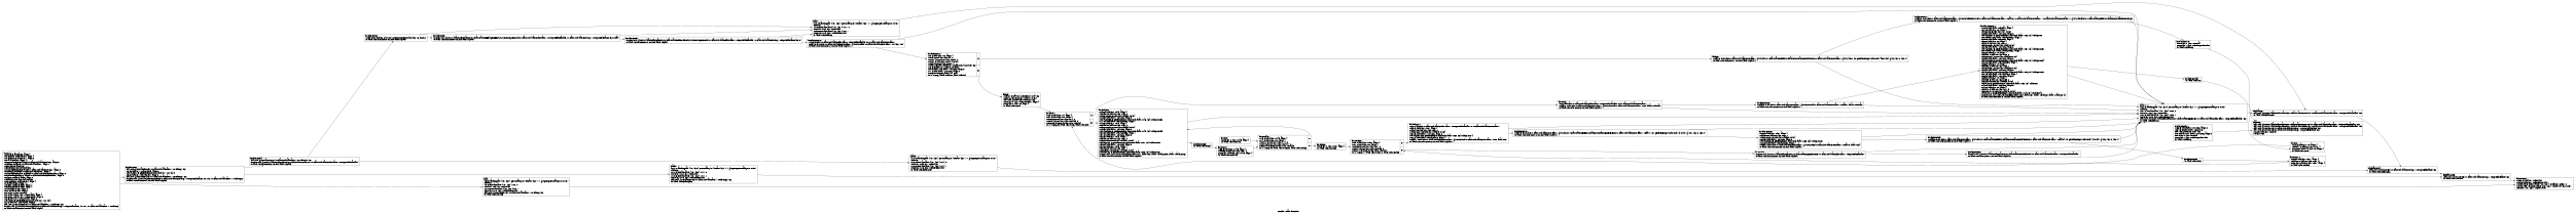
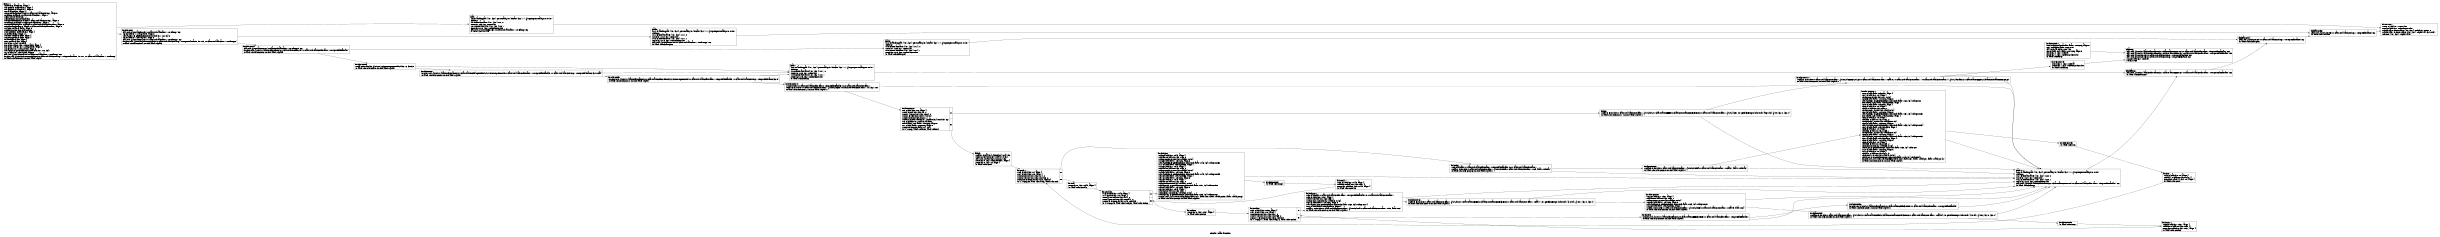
  digraph {
    label="CFG for 'main' function"
    rankdir=LR
    node [shape=record]
    n1 [label="{entry:\l  %retval = alloca i32, align 4\l  %argc.addr = alloca i32, align 4\l  %argv.addr = alloca i8**, align 8\l  %n = alloca i32, align 4\l  %inputFilename = alloca %\"class.std::basic_string\", align 8\l  %ref.tmp = alloca %\"class.std::allocator\", align 1\l  %exn.slot = alloca i8*\l  %ehselector.slot = alloca i32\l  %outputFilename = alloca %\"class.std::basic_string\", align 8\l  %ref.tmp2 = alloca %\"class.std::allocator\", align 1\l  %outputFileHandler = alloca %\"class.std::basic_ofstream\", align 8\l  %inputFileHandler = alloca %\"class.std::basic_ifstream\", align 8\l  %t1t2xy = alloca float*, align 8\l  %cleanup.dest.slot = alloca i32\l  %curr_index1 = alloca i32, align 4\l  %i = alloca i32, align 4\l  %theta1 = alloca float, align 4\l  %theta2 = alloca float, align 4\l  %i45 = alloca i32, align 4\l  %i67 = alloca i32, align 4\l  store i32 0, i32* %retval\l  store i32 %argc, i32* %argc.addr, align 4\l  store i8** %argv, i8*** %argv.addr, align 8\l  %0 = load i8*** %argv.addr, align 8\l  %arrayidx = getelementptr inbounds i8** %0, i64 1\l  %1 = load i8** %arrayidx, align 8\l  call void @_ZNSaIcEC1Ev(%\"class.std::allocator\"* %ref.tmp) #2\l  invoke void @_ZNSsC1EPKcRKSaIcE(%\"class.std::basic_string\"* %inputFilename, i8* %1, %\"class.std::allocator\"* %ref.tmp)\l          to label %invoke.cont unwind label %lpad\l}"]
    n2 [label="{invoke.cont:                                      \l  call void @_ZNSaIcED1Ev(%\"class.std::allocator\"* %ref.tmp) #2\l  %2 = load i8*** %argv.addr, align 8\l  %arrayidx1 = getelementptr inbounds i8** %2, i64 2\l  %3 = load i8** %arrayidx1, align 8\l  call void @_ZNSaIcEC1Ev(%\"class.std::allocator\"* %ref.tmp2) #2\l  invoke void @_ZNSsC1EPKcRKSaIcE(%\"class.std::basic_string\"* %outputFilename, i8* %3, %\"class.std::allocator\"* %ref.tmp2)\l          to label %invoke.cont4 unwind label %lpad3\l}"]
    n3 [label="{lpad:                                             \l  %8 = landingpad \{ i8*, i32 \} personality i8* bitcast (i32 (...)* @__gxx_personality_v0 to i8*)\l          cleanup\l  %9 = extractvalue \{ i8*, i32 \} %8, 0\l  store i8* %9, i8** %exn.slot\l  %10 = extractvalue \{ i8*, i32 \} %8, 1\l  store i32 %10, i32* %ehselector.slot\l  call void @_ZNSaIcED1Ev(%\"class.std::allocator\"* %ref.tmp) #2\l  br label %eh.resume\l}"]
    n4 [label="{invoke.cont4:                                     \l  call void @_ZNSaIcED1Ev(%\"class.std::allocator\"* %ref.tmp2) #2\l  invoke void @_ZNSt14basic_ofstreamIcSt11char_traitsIcEEC1Ev(%\"class.std::basic_ofstream\"* %outputFileHandler)\l          to label %invoke.cont6 unwind label %lpad5\l}"]
    n5 [label="{lpad3:                                            \l  %11 = landingpad \{ i8*, i32 \} personality i8* bitcast (i32 (...)* @__gxx_personality_v0 to i8*)\l          cleanup\l  %12 = extractvalue \{ i8*, i32 \} %11, 0\l  store i8* %12, i8** %exn.slot\l  %13 = extractvalue \{ i8*, i32 \} %11, 1\l  store i32 %13, i32* %ehselector.slot\l  call void @_ZNSaIcED1Ev(%\"class.std::allocator\"* %ref.tmp2) #2\l  br label %ehcleanup96\l}"]
    n6 [label="{eh.resume:                                        \l  %exn = load i8** %exn.slot\l  %sel = load i32* %ehselector.slot\l  %lpad.val = insertvalue \{ i8*, i32 \} undef, i8* %exn, 0\l  %lpad.val97 = insertvalue \{ i8*, i32 \} %lpad.val, i32 %sel, 1\l  resume \{ i8*, i32 \} %lpad.val97\l}"]
    n7 [label="{invoke.cont6:                                     \l  %call = invoke i32 @_ZStorSt13_Ios_OpenmodeS_(i32 16, i32 32)\l          to label %invoke.cont8 unwind label %lpad7\l}"]
    n8 [label="{lpad5:                                            \l  %14 = landingpad \{ i8*, i32 \} personality i8* bitcast (i32 (...)* @__gxx_personality_v0 to i8*)\l          cleanup\l  %15 = extractvalue \{ i8*, i32 \} %14, 0\l  store i8* %15, i8** %exn.slot\l  %16 = extractvalue \{ i8*, i32 \} %14, 1\l  store i32 %16, i32* %ehselector.slot\l  br label %ehcleanup94\l}"]
    n9 [label="{ehcleanup96:                                      \l  call void @_ZNSsD1Ev(%\"class.std::basic_string\"* %inputFilename) #2\l  br label %eh.resume\l}"]
    n10 [label="{invoke.cont8:                                     \l  invoke void @_ZNSt14basic_ofstreamIcSt11char_traitsIcEE4openERKSsSt13_Ios_Openmode(%\"class.std::basic_ofstream\"* %outputFileHandler, %\"class.std::basic_string\"* %outputFilename, i32 %call)\l          to label %invoke.cont9 unwind label %lpad7\l}"]
    n11 [label="{lpad7:                                            \l  %17 = landingpad \{ i8*, i32 \} personality i8* bitcast (i32 (...)* @__gxx_personality_v0 to i8*)\l          cleanup\l  %18 = extractvalue \{ i8*, i32 \} %17, 0\l  store i8* %18, i8** %exn.slot\l  %19 = extractvalue \{ i8*, i32 \} %17, 1\l  store i32 %19, i32* %ehselector.slot\l  br label %ehcleanup\l}"]
    n12 [label="{ehcleanup94:                                      \l  call void @_ZNSsD1Ev(%\"class.std::basic_string\"* %outputFilename) #2\l  br label %ehcleanup96\l}"]
    n13 [label="{invoke.cont9:                                     \l  invoke void @_ZNSt14basic_ifstreamIcSt11char_traitsIcEEC1ERKSsSt13_Ios_Openmode(%\"class.std::basic_ifstream\"* %inputFileHandler, %\"class.std::basic_string\"* %inputFilename, i32 8)\l          to label %invoke.cont10 unwind label %lpad7\l}"]
    n14 [label="{ehcleanup:                                        \l  call void @_ZNSt14basic_ofstreamIcSt11char_traitsIcEED1Ev(%\"class.std::basic_ofstream\"* %outputFileHandler) #2\l  br label %ehcleanup94\l}"]
    n15 [label="{invoke.cont10:                                    \l  %4 = bitcast %\"class.std::basic_ifstream\"* %inputFileHandler to %\"class.std::basic_istream\"*\l  %call13 = invoke %\"class.std::basic_istream\"* @_ZNSirsERi(%\"class.std::basic_istream\"* %4, i32* %n)\l          to label %invoke.cont12 unwind label %lpad11\l}"]
    n16 [label="{invoke.cont12:                                    \l  %5 = load i32* %n, align 4\l  %mul = mul nsw i32 %5, 2\l  %mul14 = mul nsw i32 %mul, 2\l  %conv = sext i32 %mul14 to i64\l  %mul15 = mul i64 %conv, 4\l  %call16 = call noalias i8* @malloc(i64 %mul15) #2\l  %6 = bitcast i8* %call16 to float*\l  store float* %6, float** %t1t2xy, align 8\l  %7 = load float** %t1t2xy, align 8\l  %cmp = icmp eq float* %7, null\l  br i1 %cmp, label %if.then, label %if.end\l|{<s0>T|<s1>F}}"]
    n17 [label="{lpad11:                                           \l  %20 = landingpad \{ i8*, i32 \} personality i8* bitcast (i32 (...)* @__gxx_personality_v0 to i8*)\l          cleanup\l  %21 = extractvalue \{ i8*, i32 \} %20, 0\l  store i8* %21, i8** %exn.slot\l  %22 = extractvalue \{ i8*, i32 \} %20, 1\l  store i32 %22, i32* %ehselector.slot\l  call void @_ZNSt14basic_ifstreamIcSt11char_traitsIcEED1Ev(%\"class.std::basic_ifstream\"* %inputFileHandler) #2\l  br label %ehcleanup\l}"]
    n18 [label="{if.then:                                          \l  %call18 = invoke %\"class.std::basic_ostream\"* @_ZStlsISt11char_traitsIcEERSt13basic_ostreamIcT_ES5_PKc(%\"class.std::basic_ostream\"* @_ZSt4cerr, i8* getelementptr inbounds ([56 x i8]* @.str, i32 0, i32 0))\l          to label %invoke.cont17 unwind label %lpad11\l}"]
    n19 [label="{if.end:                                           \l  %call21 = call i64 @time(i64* null) #2\l  %conv22 = trunc i64 %call21 to i32\l  call void @srand(i32 %conv22) #2\l  store i32 0, i32* %curr_index1, align 4\l  store i32 0, i32* %i, align 4\l  br label %for.cond\l}"]
    n20 [label="{invoke.cont17:                                    \l  %call20 = invoke %\"class.std::basic_ostream\"* @_ZNSolsEPFRSoS_E(%\"class.std::basic_ostream\"* %call18, %\"class.std::basic_ostream\"* (%\"class.std::basic_ostream\"*)* @_ZSt4endlIcSt11char_traitsIcEERSt13basic_ostreamIT_T0_ES6_)\l          to label %invoke.cont19 unwind label %lpad11\l}"]
    n21 [label="{for.cond:                                         \l  %23 = load i32* %i, align 4\l  %24 = load i32* %n, align 4\l  %mul23 = mul nsw i32 %24, 2\l  %mul24 = mul nsw i32 %mul23, 2\l  %cmp25 = icmp slt i32 %23, %mul24\l  br i1 %cmp25, label %for.body, label %for.end\l|{<s0>T|<s1>F}}"]
    n22 [label="{invoke.cont19:                                    \l  store i32 -1, i32* %retval\l  store i32 1, i32* %cleanup.dest.slot\l  br label %cleanup\l}"]
    n23 [label="{for.body:                                         \l  %25 = bitcast %\"class.std::basic_ifstream\"* %inputFileHandler to %\"class.std::basic_istream\"*\l  %call27 = invoke %\"class.std::basic_istream\"* @_ZNSirsERf(%\"class.std::basic_istream\"* %25, float* %theta1)\l          to label %invoke.cont26 unwind label %lpad11\l}"]
    n24 [label="{for.end:                                          \l  store i32 0, i32* %i45, align 4\l  br label %for.cond46\l}"]
    n25 [label="{cleanup:                                          \l  call void @_ZNSt14basic_ifstreamIcSt11char_traitsIcEED1Ev(%\"class.std::basic_ifstream\"* %inputFileHandler) #2\l  call void @_ZNSt14basic_ofstreamIcSt11char_traitsIcEED1Ev(%\"class.std::basic_ofstream\"* %outputFileHandler) #2\l  call void @_ZNSsD1Ev(%\"class.std::basic_string\"* %outputFilename) #2\l  call void @_ZNSsD1Ev(%\"class.std::basic_string\"* %inputFilename) #2\l  %68 = load i32* %retval\l  ret i32 %68\l}"]
    n26 [label="{invoke.cont26:                                    \l  %call29 = invoke %\"class.std::basic_istream\"* @_ZNSirsERf(%\"class.std::basic_istream\"* %call27, float* %theta2)\l          to label %invoke.cont28 unwind label %lpad11\l}"]
    n27 [label="{for.cond46:                                       \l  %43 = load i32* %i45, align 4\l  %44 = load i32* %n, align 4\l  %mul47 = mul nsw i32 %44, 2\l  %mul48 = mul nsw i32 %mul47, 2\l  %cmp49 = icmp slt i32 %43, %mul48\l  br i1 %cmp49, label %for.body50, label %for.end66\l|{<s0>T|<s1>F}}"]
    n28 [label="{invoke.cont28:                                    \l  %26 = load float* %theta1, align 4\l  %27 = load i32* %i, align 4\l  %idxprom = sext i32 %27 to i64\l  %28 = load float** %t1t2xy, align 8\l  %arrayidx30 = getelementptr inbounds float* %28, i64 %idxprom\l  store float %26, float* %arrayidx30, align 4\l  %29 = load float* %theta2, align 4\l  %30 = load i32* %i, align 4\l  %add = add nsw i32 %30, 1\l  %idxprom31 = sext i32 %add to i64\l  %31 = load float** %t1t2xy, align 8\l  %arrayidx32 = getelementptr inbounds float* %31, i64 %idxprom31\l  store float %29, float* %arrayidx32, align 4\l  %32 = load i32* %i, align 4\l  %add33 = add nsw i32 %32, 0\l  %idxprom34 = sext i32 %add33 to i64\l  %33 = load float** %t1t2xy, align 8\l  %arrayidx35 = getelementptr inbounds float* %33, i64 %idxprom34\l  %34 = load float* %arrayidx35, align 4\l  %35 = load i32* %i, align 4\l  %add36 = add nsw i32 %35, 1\l  %idxprom37 = sext i32 %add36 to i64\l  %36 = load float** %t1t2xy, align 8\l  %arrayidx38 = getelementptr inbounds float* %36, i64 %idxprom37\l  %37 = load float* %arrayidx38, align 4\l  %38 = load float** %t1t2xy, align 8\l  %39 = load i32* %i, align 4\l  %add39 = add nsw i32 %39, 2\l  %idx.ext = sext i32 %add39 to i64\l  %add.ptr = getelementptr inbounds float* %38, i64 %idx.ext\l  %40 = load float** %t1t2xy, align 8\l  %41 = load i32* %i, align 4\l  %add40 = add nsw i32 %41, 3\l  %idx.ext41 = sext i32 %add40 to i64\l  %add.ptr42 = getelementptr inbounds float* %40, i64 %idx.ext41\l  invoke void @_Z10forwardk2jffPfS_(float %34, float %37, float* %add.ptr, float* %add.ptr42)\l          to label %invoke.cont43 unwind label %lpad11\l}"]
    n29 [label="{for.body50:                                       \l  %45 = load i32* %i45, align 4\l  %add51 = add nsw i32 %45, 2\l  %idxprom52 = sext i32 %add51 to i64\l  %46 = load float** %t1t2xy, align 8\l  %arrayidx53 = getelementptr inbounds float* %46, i64 %idxprom52\l  %47 = load float* %arrayidx53, align 4\l  %48 = load i32* %i45, align 4\l  %add54 = add nsw i32 %48, 3\l  %idxprom55 = sext i32 %add54 to i64\l  %49 = load float** %t1t2xy, align 8\l  %arrayidx56 = getelementptr inbounds float* %49, i64 %idxprom55\l  %50 = load float* %arrayidx56, align 4\l  %51 = load float** %t1t2xy, align 8\l  %52 = load i32* %i45, align 4\l  %add57 = add nsw i32 %52, 0\l  %idx.ext58 = sext i32 %add57 to i64\l  %add.ptr59 = getelementptr inbounds float* %51, i64 %idx.ext58\l  %53 = load float** %t1t2xy, align 8\l  %54 = load i32* %i45, align 4\l  %add60 = add nsw i32 %54, 1\l  %idx.ext61 = sext i32 %add60 to i64\l  %add.ptr62 = getelementptr inbounds float* %53, i64 %idx.ext61\l  invoke void @_Z10inversek2jffPfS_(float %47, float %50, float* %add.ptr59, float* %add.ptr62)\l          to label %invoke.cont63 unwind label %lpad11\l}"]
    n30 [label="{for.end66:                                        \l  store i32 0, i32* %i67, align 4\l  br label %for.cond68\l}"]
    n31 [label="{invoke.cont43:                                    \l  br label %for.inc\l}"]
    n32 [label="{for.inc:                                          \l  %42 = load i32* %i, align 4\l  %add44 = add nsw i32 %42, 4\l  store i32 %add44, i32* %i, align 4\l  br label %for.cond\l}"]
    n33 [label="{invoke.cont63:                                    \l  br label %for.inc64\l}"]
    n34 [label="{for.cond68:                                       \l  %56 = load i32* %i67, align 4\l  %57 = load i32* %n, align 4\l  %mul69 = mul nsw i32 %57, 2\l  %mul70 = mul nsw i32 %mul69, 2\l  %cmp71 = icmp slt i32 %56, %mul70\l  br i1 %cmp71, label %for.body72, label %for.end89\l|{<s0>T|<s1>F}}"]
    n35 [label="{for.inc64:                                        \l  %55 = load i32* %i45, align 4\l  %add65 = add nsw i32 %55, 4\l  store i32 %add65, i32* %i45, align 4\l  br label %for.cond46\l}"]
    n36 [label="{for.body72:                                       \l  %58 = bitcast %\"class.std::basic_ofstream\"* %outputFileHandler to %\"class.std::basic_ostream\"*\l  %59 = load i32* %i67, align 4\l  %add73 = add nsw i32 %59, 0\l  %idxprom74 = sext i32 %add73 to i64\l  %60 = load float** %t1t2xy, align 8\l  %arrayidx75 = getelementptr inbounds float* %60, i64 %idxprom74\l  %61 = load float* %arrayidx75, align 4\l  %call77 = invoke %\"class.std::basic_ostream\"* @_ZNSolsEf(%\"class.std::basic_ostream\"* %58, float %61)\l          to label %invoke.cont76 unwind label %lpad11\l}"]
    n37 [label="{for.end89:                                        \l  invoke void @_ZNSt14basic_ifstreamIcSt11char_traitsIcEE5closeEv(%\"class.std::basic_ifstream\"* %inputFileHandler)\l          to label %invoke.cont90 unwind label %lpad11\l}"]
    n38 [label="{invoke.cont76:                                    \l  %call79 = invoke %\"class.std::basic_ostream\"* @_ZStlsISt11char_traitsIcEERSt13basic_ostreamIcT_ES5_PKc(%\"class.std::basic_ostream\"* %call77, i8* getelementptr inbounds ([2 x i8]* @.str1, i32 0, i32 0))\l          to label %invoke.cont78 unwind label %lpad11\l}"]
    n39 [label="{invoke.cont90:                                    \l  invoke void @_ZNSt14basic_ofstreamIcSt11char_traitsIcEE5closeEv(%\"class.std::basic_ofstream\"* %outputFileHandler)\l          to label %invoke.cont91 unwind label %lpad11\l}"]
    n40 [label="{invoke.cont78:                                    \l  %62 = load i32* %i67, align 4\l  %add80 = add nsw i32 %62, 1\l  %idxprom81 = sext i32 %add80 to i64\l  %63 = load float** %t1t2xy, align 8\l  %arrayidx82 = getelementptr inbounds float* %63, i64 %idxprom81\l  %64 = load float* %arrayidx82, align 4\l  %call84 = invoke %\"class.std::basic_ostream\"* @_ZNSolsEf(%\"class.std::basic_ostream\"* %call79, float %64)\l          to label %invoke.cont83 unwind label %lpad11\l}"]
    n41 [label="{invoke.cont83:                                    \l  %call86 = invoke %\"class.std::basic_ostream\"* @_ZStlsISt11char_traitsIcEERSt13basic_ostreamIcT_ES5_PKc(%\"class.std::basic_ostream\"* %call84, i8* getelementptr inbounds ([2 x i8]* @.str2, i32 0, i32 0))\l          to label %invoke.cont85 unwind label %lpad11\l}"]
    n42 [label="{invoke.cont85:                                    \l  br label %for.inc87\l}"]
    n43 [label="{for.inc87:                                        \l  %65 = load i32* %i67, align 4\l  %add88 = add nsw i32 %65, 4\l  store i32 %add88, i32* %i67, align 4\l  br label %for.cond68\l}"]
-   n44 [label="{invoke.cont91:                                    \l  %66 = load float** %t1t2xy, align 8\l  %67 = bitcast float* %66 to i8*\l  call void @free(i8* %67) #2\l  store float* null, float** %t1t2xy, align 8\l  store i32 0, i32* %retval\l  store i32 1, i32* %cleanup.dest.slot\l  br label %cleanup\l}"]
+   n44 [label="{invoke.cont91:                                    \l  %66 = inputFileHandler float** %t1t2xy, align 8\l  %67 = bitcast float* %66 to i8*\l  call void @free(i8* %67) #2\l  store float* null, float** %t1t2xy, align 8\l  store i32 0, i32* %retval\l  store i32 1, i32* %cleanup.dest.slot\l  br label %cleanup\l}"]
    n1 -> n2
    n1 -> n3
    n2 -> n4
    n2 -> n5
    n3 -> n6
    n4 -> n7
    n4 -> n8
    n5 -> n9
    n7 -> n10
    n7 -> n11
    n8 -> n12
    n9 -> n6
    n10 -> n11
    n10 -> n13
    n11 -> n14
    n12 -> n9
    n13 -> n11
    n13 -> n15
    n14 -> n12
    n15 -> n16
    n15 -> n17
    n16 -> n18 [tailport=s0]
    n16 -> n19 [tailport=s1]
    n17 -> n14
    n18 -> n17
    n18 -> n20
    n19 -> n21
    n20 -> n17
    n20 -> n22
    n21 -> n23 [tailport=s0]
-   n21 -> n29 [tailport=s1]
+   n21 -> n24 [tailport=s1]
    n22 -> n25
    n23 -> n17
    n23 -> n26
    n24 -> n27
    n26 -> n17
    n26 -> n28
    n27 -> n29 [tailport=s0]
    n27 -> n30 [tailport=s1]
    n28 -> n17
    n28 -> n31
    n29 -> n17
    n29 -> n33
    n30 -> n34
    n31 -> n32
    n32 -> n21
    n33 -> n35
    n34 -> n36 [tailport=s0]
    n34 -> n37 [tailport=s1]
    n35 -> n27
    n36 -> n17
    n36 -> n38
    n37 -> n17
    n37 -> n39
    n38 -> n17
    n38 -> n40
    n39 -> n17
    n40 -> n17
    n40 -> n41
    n41 -> n17
    n41 -> n42
    n42 -> n43
    n43 -> n34
    n44 -> n25
  }
